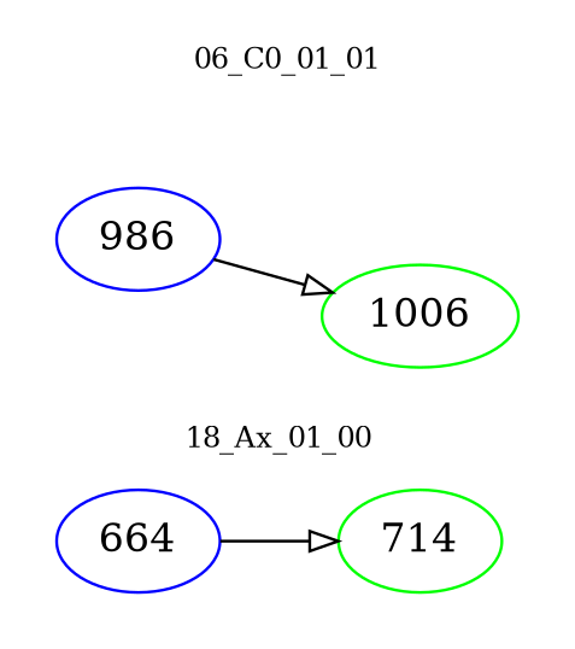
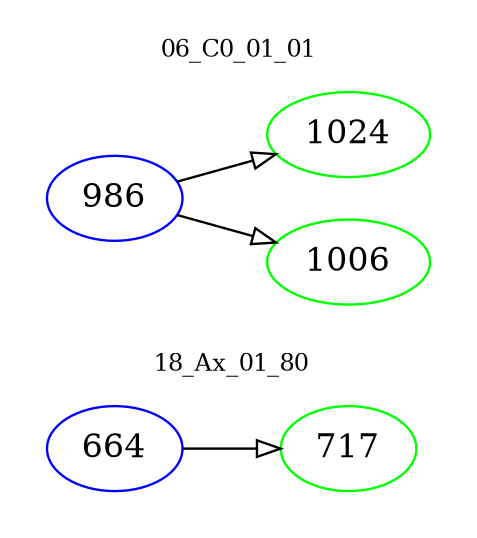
  digraph {
    rankdir=LR
    node [color=green]
    edge [arrowhead=onormal color=black]
    n1 [color=blue label=664]
-   n2 [label=714]
+   n2 [label=717]
    n3 [color=blue label=986]
    n4 [label=1006]
+   n5 [label=1024]
    subgraph cluster_1 {
      color=white
      fontsize=10
-     label="18_Ax_01_00"
+     label="18_Ax_01_80"
      n1
      n2
    }
    subgraph cluster_2 {
      color=white
      fontsize=10
      label="06_C0_01_01"
      n3
      n4
+     n5
    }
    n1 -> n2
    n3 -> n4
+   n3 -> n5
  }
